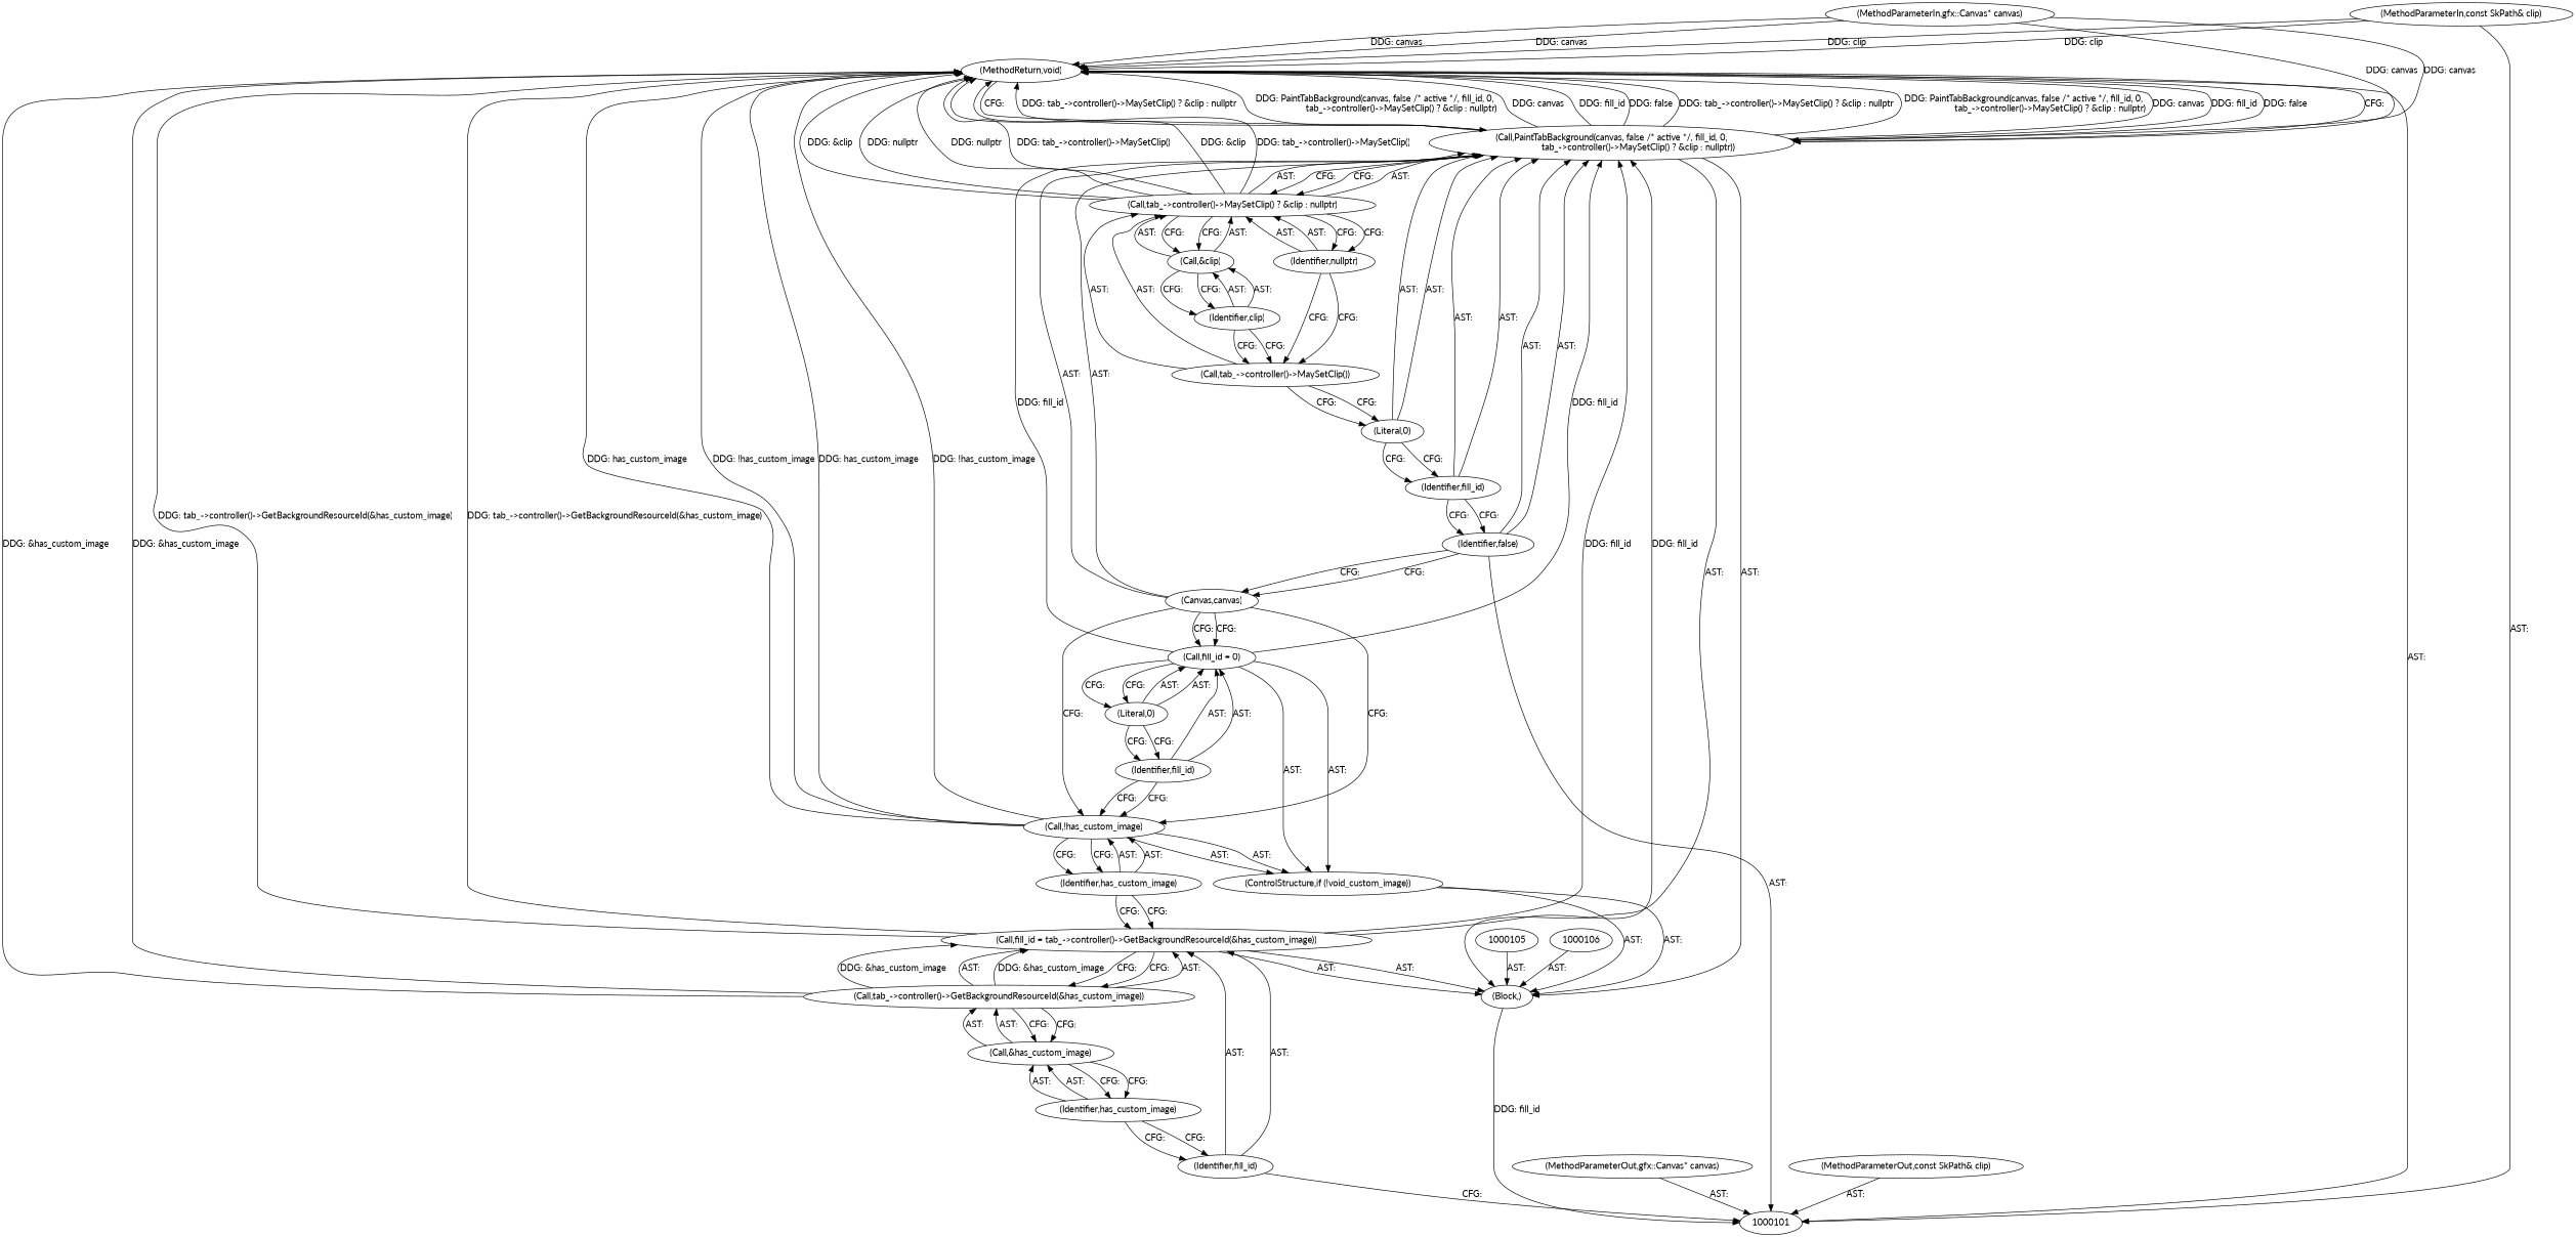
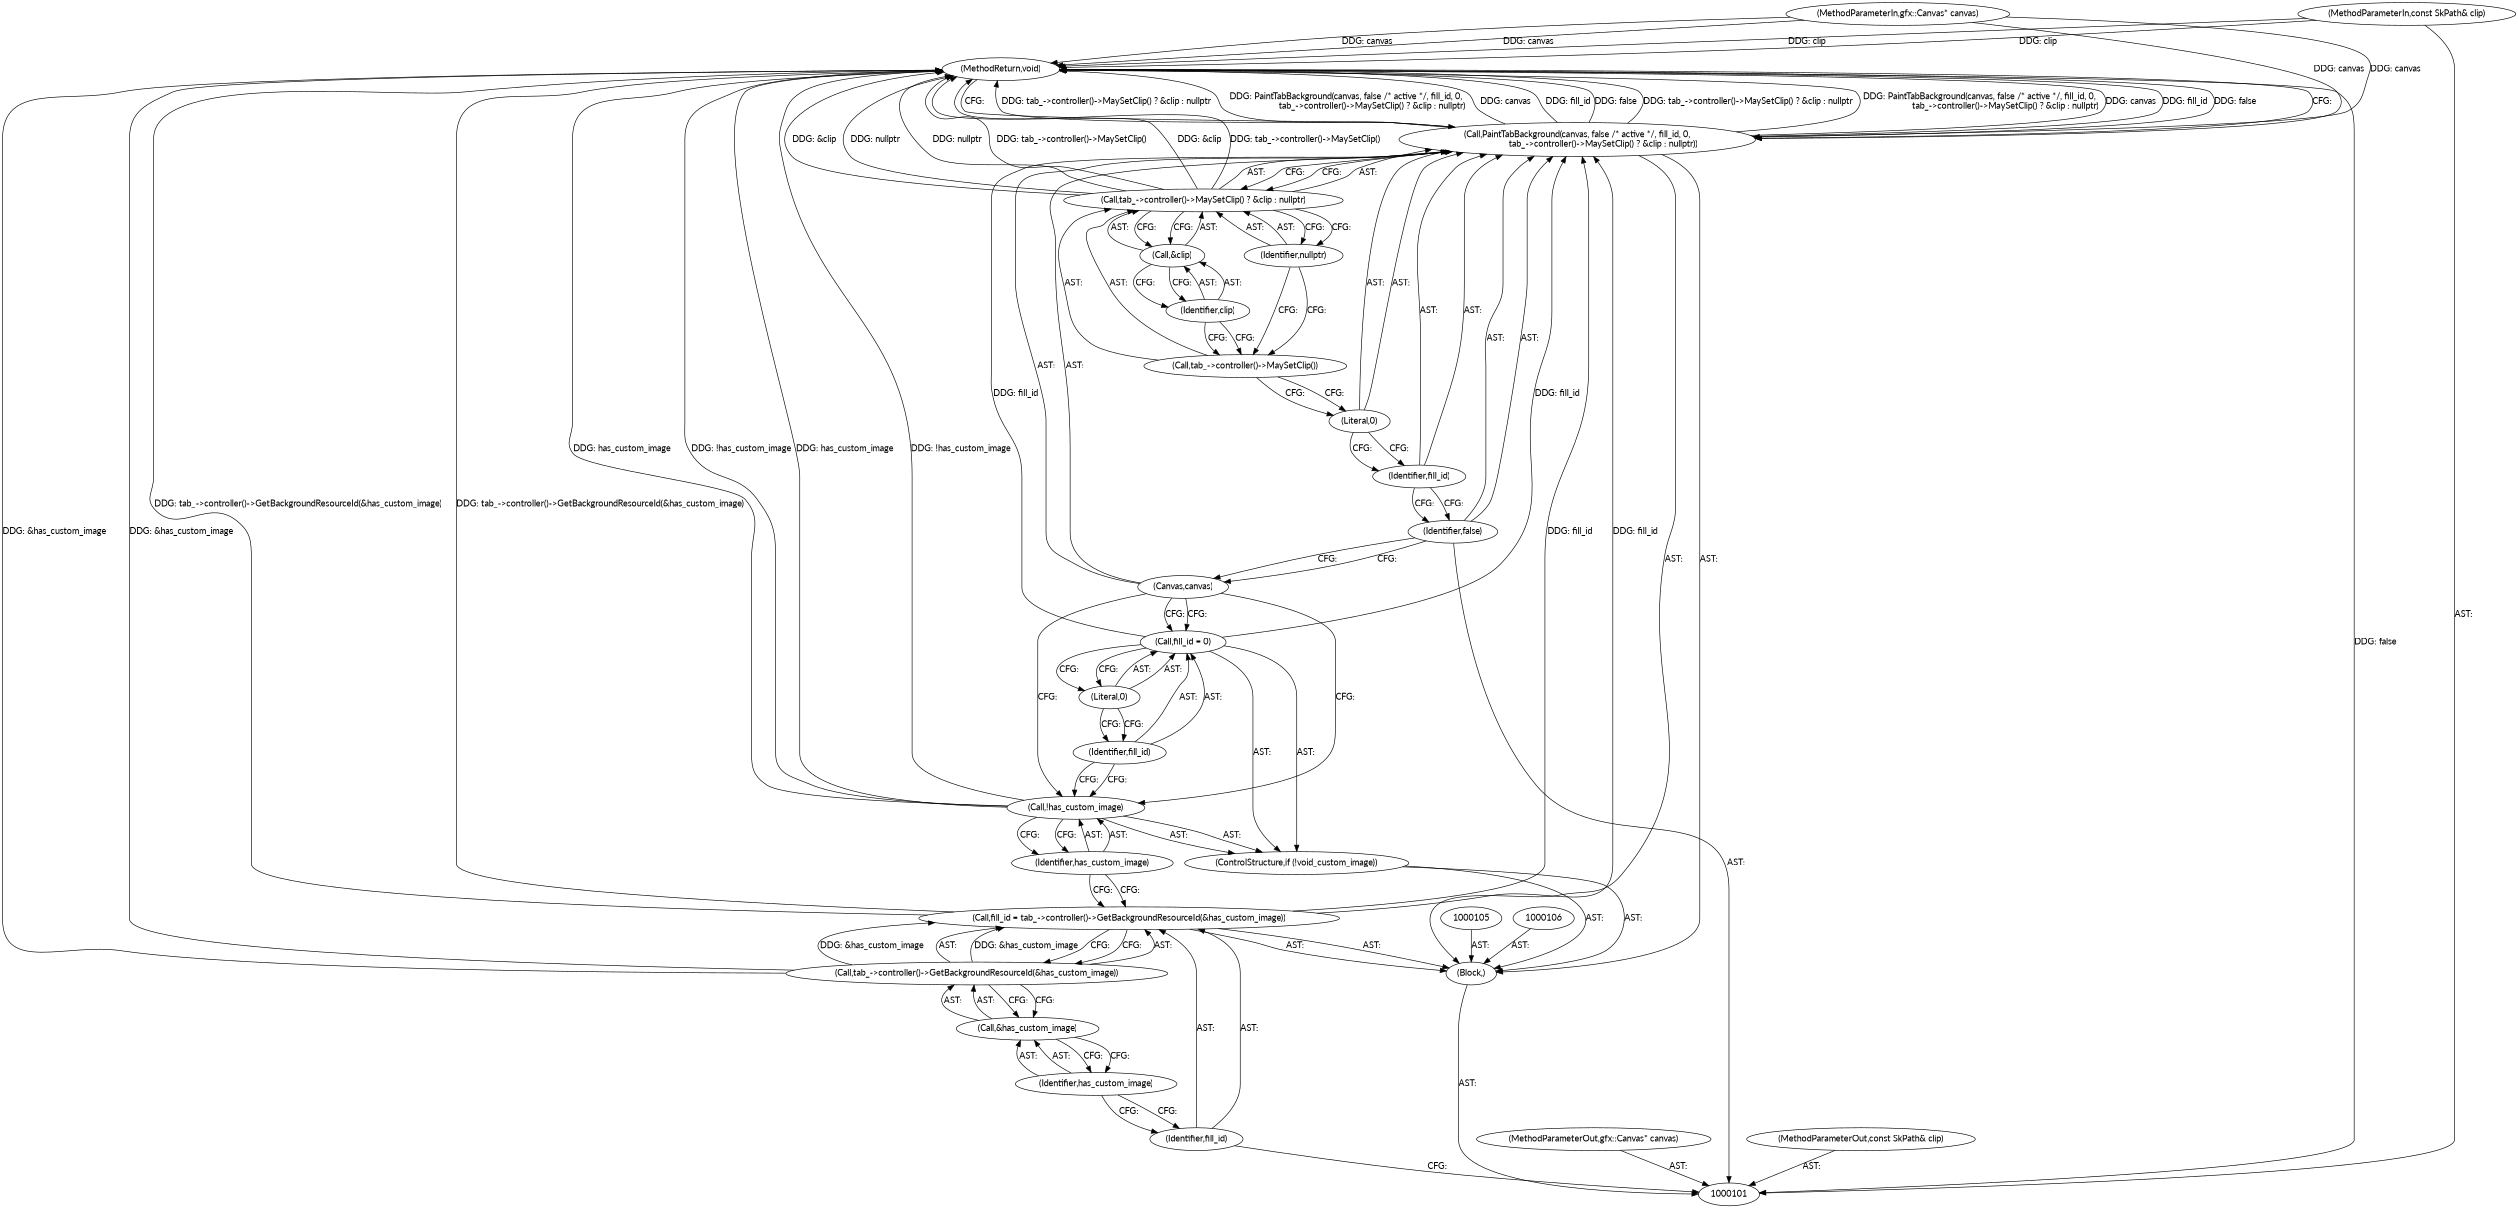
  digraph {
    fontname=Lato
    node [fontname=Lato]
    edge [fontname=Lato]
    n1 [label="(MethodReturn,void)"]
    n2 [label="(Call,PaintTabBackground(canvas, false /* active */, fill_id, 0,\n                      tab_->controller()->MaySetClip() ? &clip : nullptr))"]
    1000101
    n4 [label="(Block,)"]
    n5 [label="(Call,tab_->controller()->MaySetClip() ? &clip : nullptr)"]
    n6 [label="(MethodParameterIn,gfx::Canvas* canvas)"]
    n7 [label="(MethodParameterOut,gfx::Canvas* canvas)"]
    n8 [label="(MethodParameterIn,const SkPath& clip)"]
    n9 [label="(MethodParameterOut,const SkPath& clip)"]
    n10 [label="(Call,tab_->controller()->GetBackgroundResourceId(&has_custom_image))"]
    n11 [label="(Call,&has_custom_image)"]
    n12 [label="(Call,fill_id = tab_->controller()->GetBackgroundResourceId(&has_custom_image))"]
    n13 [label="(Identifier,has_custom_image)"]
    n14 [label="(Identifier,fill_id)"]
    n15 [label="(ControlStructure,if (!void_custom_image))"]
    n16 [label="(Call,!has_custom_image)"]
    n17 [label="(Identifier,has_custom_image)"]
    n18 [label="(Literal,0)"]
    n19 [label="(Call,fill_id = 0)"]
    n20 [label="(Identifier,fill_id)"]
    n21 [label="(Call,&clip)"]
    n22 [label="(Identifier,nullptr)"]
    n23 [label="(Canvas,canvas)"]
    n24 [label="(Identifier,false)"]
    n25 [label="(Identifier,fill_id)"]
    n26 [label="(Literal,0)"]
    n27 [label="(Identifier,clip)"]
    n28 [label="(Call,tab_->controller()->MaySetClip())"]
    1000105
    1000106
    n1 -> n2 [label="CFG: "]
    n1 -> n2 [label="CFG: "]
-   n1 -> 1000101 [label="AST: "]
+   n1 -> 1000101 [label="DDG: false"]
    n2 -> n1 [label="DDG: tab_->controller()->MaySetClip() ? &clip : nullptr"]
    n2 -> n1 [label="DDG: PaintTabBackground(canvas, false /* active */, fill_id, 0,\n                      tab_->controller()->MaySetClip() ? &clip : nullptr)"]
    n2 -> n1 [label="DDG: canvas"]
    n2 -> n1 [label="DDG: fill_id"]
    n2 -> n1 [label="DDG: false"]
    n2 -> n1 [label="DDG: tab_->controller()->MaySetClip() ? &clip : nullptr"]
    n2 -> n1 [label="DDG: PaintTabBackground(canvas, false /* active */, fill_id, 0,\n                      tab_->controller()->MaySetClip() ? &clip : nullptr)"]
    n2 -> n1 [label="DDG: canvas"]
    n2 -> n1 [label="DDG: fill_id"]
    n2 -> n1 [label="DDG: false"]
    n2 -> n4 [label="AST: "]
    n2 -> n4 [label="AST: "]
    n2 -> n5 [label="CFG: "]
    n2 -> n5 [label="CFG: "]
-   n4 -> 1000101 [label="DDG: fill_id"]
+   n4 -> 1000101 [label="AST: "]
    n5 -> n1 [label="DDG: &clip"]
    n5 -> n1 [label="DDG: nullptr"]
    n5 -> n1 [label="DDG: tab_->controller()->MaySetClip()"]
    n5 -> n1 [label="DDG: &clip"]
    n5 -> n1 [label="DDG: nullptr"]
    n5 -> n1 [label="DDG: tab_->controller()->MaySetClip()"]
    n5 -> n2 [label="AST: "]
    n5 -> n2 [label="AST: "]
    n5 -> n21 [label="CFG: "]
    n5 -> n21 [label="CFG: "]
    n5 -> n22 [label="CFG: "]
    n5 -> n22 [label="CFG: "]
    n6 -> n1 [label="DDG: canvas"]
    n6 -> n1 [label="DDG: canvas"]
    n6 -> n2 [label="DDG: canvas"]
    n6 -> n2 [label="DDG: canvas"]
    n7 -> 1000101 [label="AST: "]
    n8 -> n1 [label="DDG: clip"]
    n8 -> n1 [label="DDG: clip"]
    n8 -> 1000101 [label="AST: "]
    n9 -> 1000101 [label="AST: "]
    n10 -> n1 [label="DDG: &has_custom_image"]
    n10 -> n1 [label="DDG: &has_custom_image"]
    n10 -> n11 [label="CFG: "]
    n10 -> n11 [label="CFG: "]
    n10 -> n12 [label="AST: "]
    n10 -> n12 [label="DDG: &has_custom_image"]
    n10 -> n12 [label="AST: "]
    n10 -> n12 [label="DDG: &has_custom_image"]
    n11 -> n10 [label="AST: "]
    n11 -> n10 [label="AST: "]
    n11 -> n13 [label="CFG: "]
    n11 -> n13 [label="CFG: "]
    n12 -> n1 [label="DDG: tab_->controller()->GetBackgroundResourceId(&has_custom_image)"]
    n12 -> n1 [label="DDG: tab_->controller()->GetBackgroundResourceId(&has_custom_image)"]
    n12 -> n2 [label="DDG: fill_id"]
    n12 -> n2 [label="DDG: fill_id"]
    n12 -> n4 [label="AST: "]
    n12 -> n4 [label="AST: "]
    n12 -> n10 [label="CFG: "]
    n12 -> n10 [label="CFG: "]
    n13 -> n11 [label="AST: "]
    n13 -> n11 [label="AST: "]
    n13 -> n14 [label="CFG: "]
    n13 -> n14 [label="CFG: "]
    n14 -> 1000101 [label="CFG: "]
    n14 -> n12 [label="AST: "]
    n14 -> n12 [label="AST: "]
    n15 -> n4 [label="AST: "]
    n15 -> n4 [label="AST: "]
    n16 -> n1 [label="DDG: has_custom_image"]
    n16 -> n1 [label="DDG: !has_custom_image"]
    n16 -> n1 [label="DDG: has_custom_image"]
    n16 -> n1 [label="DDG: !has_custom_image"]
    n16 -> n15 [label="AST: "]
    n16 -> n15 [label="AST: "]
    n16 -> n17 [label="CFG: "]
    n16 -> n17 [label="CFG: "]
    n17 -> n12 [label="CFG: "]
    n17 -> n12 [label="CFG: "]
    n17 -> n16 [label="AST: "]
    n17 -> n16 [label="AST: "]
    n18 -> n19 [label="AST: "]
    n18 -> n19 [label="AST: "]
    n18 -> n20 [label="CFG: "]
    n18 -> n20 [label="CFG: "]
    n19 -> n2 [label="DDG: fill_id"]
    n19 -> n2 [label="DDG: fill_id"]
    n19 -> n15 [label="AST: "]
    n19 -> n15 [label="AST: "]
    n19 -> n18 [label="CFG: "]
    n19 -> n18 [label="CFG: "]
    n20 -> n16 [label="CFG: "]
    n20 -> n16 [label="CFG: "]
    n20 -> n19 [label="AST: "]
    n20 -> n19 [label="AST: "]
    n21 -> n5 [label="AST: "]
    n21 -> n5 [label="AST: "]
    n21 -> n27 [label="CFG: "]
    n21 -> n27 [label="CFG: "]
    n22 -> n5 [label="AST: "]
    n22 -> n5 [label="AST: "]
    n22 -> n28 [label="CFG: "]
    n22 -> n28 [label="CFG: "]
    n23 -> n2 [label="AST: "]
    n23 -> n2 [label="AST: "]
    n23 -> n16 [label="CFG: "]
    n23 -> n16 [label="CFG: "]
    n23 -> n19 [label="CFG: "]
    n23 -> n19 [label="CFG: "]
    n24 -> n2 [label="AST: "]
    n24 -> n2 [label="AST: "]
    n24 -> 1000101 [label="AST: "]
    n24 -> n23 [label="CFG: "]
    n24 -> n23 [label="CFG: "]
    n25 -> n2 [label="AST: "]
    n25 -> n2 [label="AST: "]
    n25 -> n24 [label="CFG: "]
    n25 -> n24 [label="CFG: "]
    n26 -> n2 [label="AST: "]
    n26 -> n2 [label="AST: "]
    n26 -> n25 [label="CFG: "]
    n26 -> n25 [label="CFG: "]
    n27 -> n21 [label="AST: "]
    n27 -> n21 [label="AST: "]
    n27 -> n28 [label="CFG: "]
    n27 -> n28 [label="CFG: "]
    n28 -> n5 [label="AST: "]
    n28 -> n5 [label="AST: "]
    n28 -> n26 [label="CFG: "]
    n28 -> n26 [label="CFG: "]
    1000105 -> n4 [label="AST: "]
    1000106 -> n4 [label="AST: "]
  }
